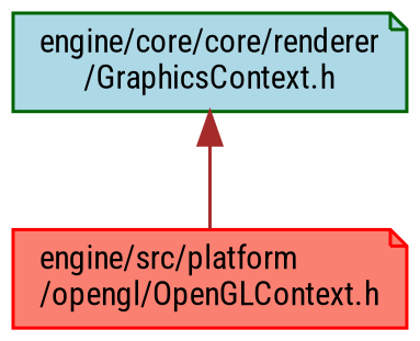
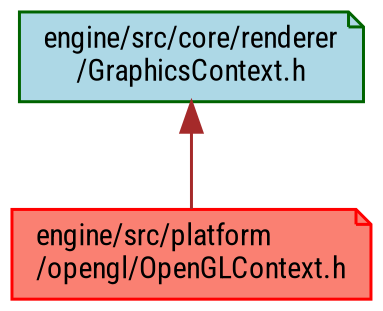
  digraph {
    fontname="Roboto Condensed"
    node [fontname="Roboto Condensed" fontsize=10 shape=note style=filled]
-   n1 [color=darkgreen fillcolor=lightblue fontcolor=black height=0.2 label="engine/core/core/renderer\l/GraphicsContext.h" width=0.4]
+   n1 [color=darkgreen fillcolor=lightblue fontcolor=black height=0.2 label="engine/src/core/renderer\l/GraphicsContext.h" width=0.4]
    n2 [color=red fillcolor=salmon height=0.2 label="engine/src/platform\l/opengl/OpenGLContext.h" width=0.4]
    n1 -> n2 [color=brown dir=back fontname="Roboto Condensed" fontsize=10 labelfontname=Helvetica labelfontsize=10 style=solid]
  }
